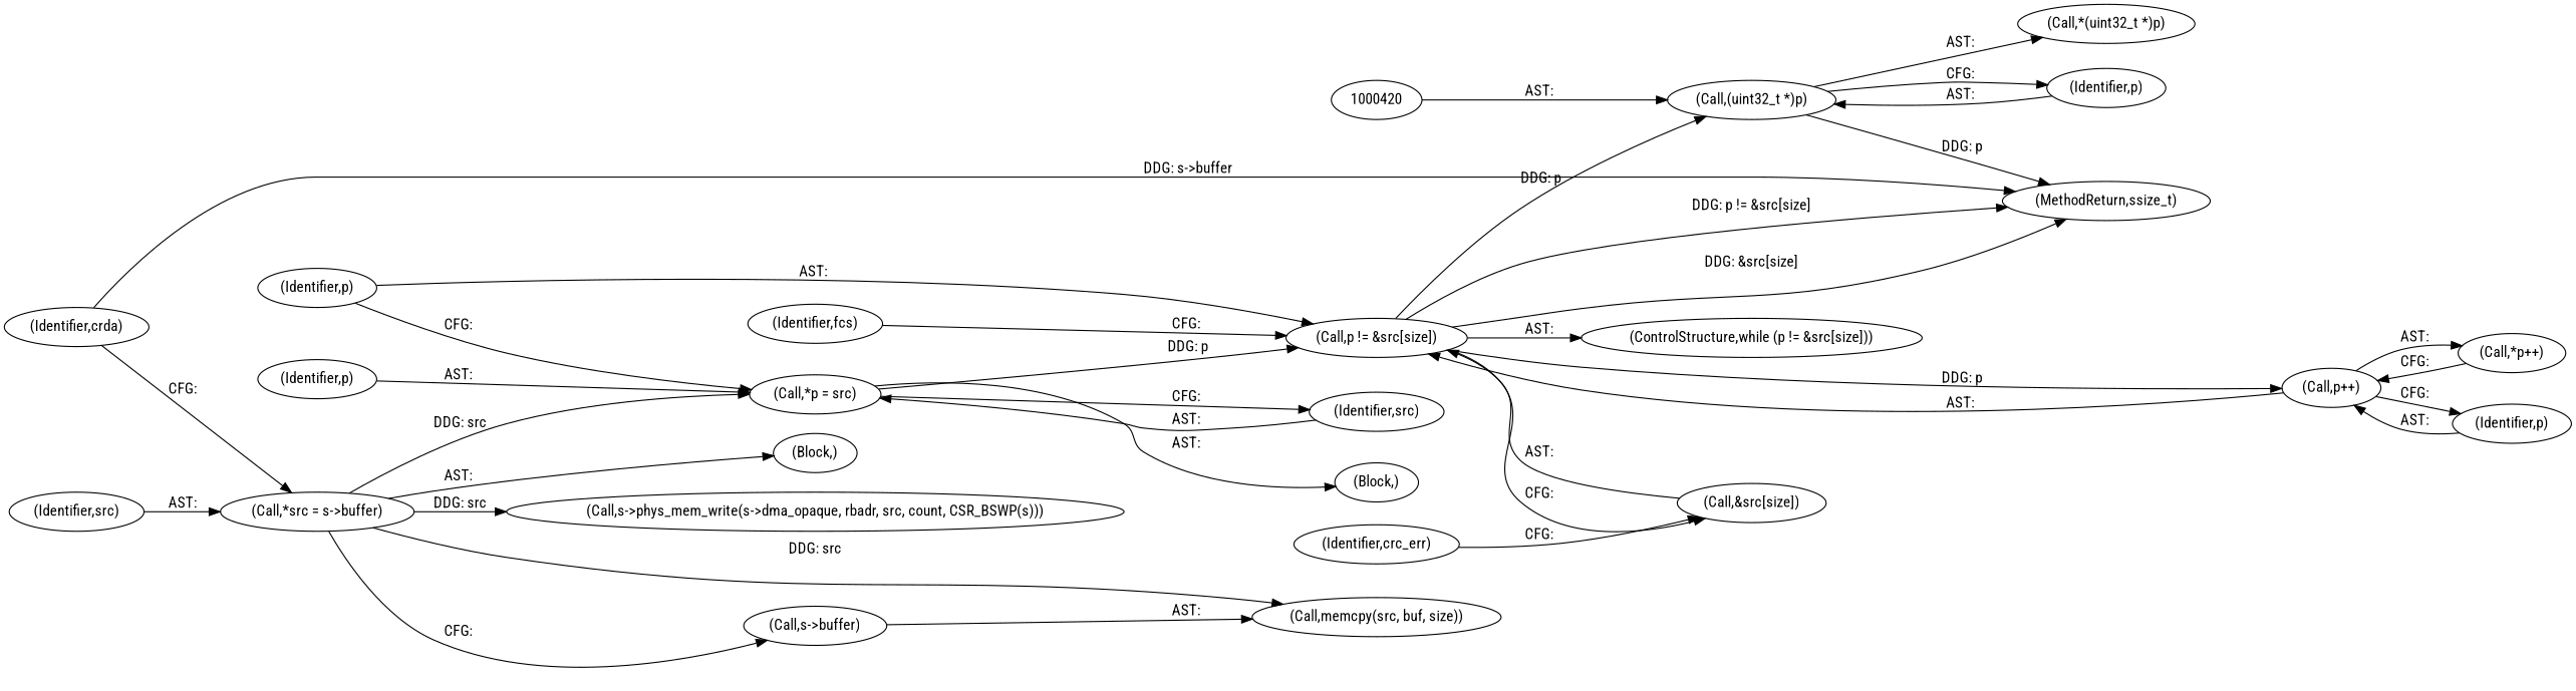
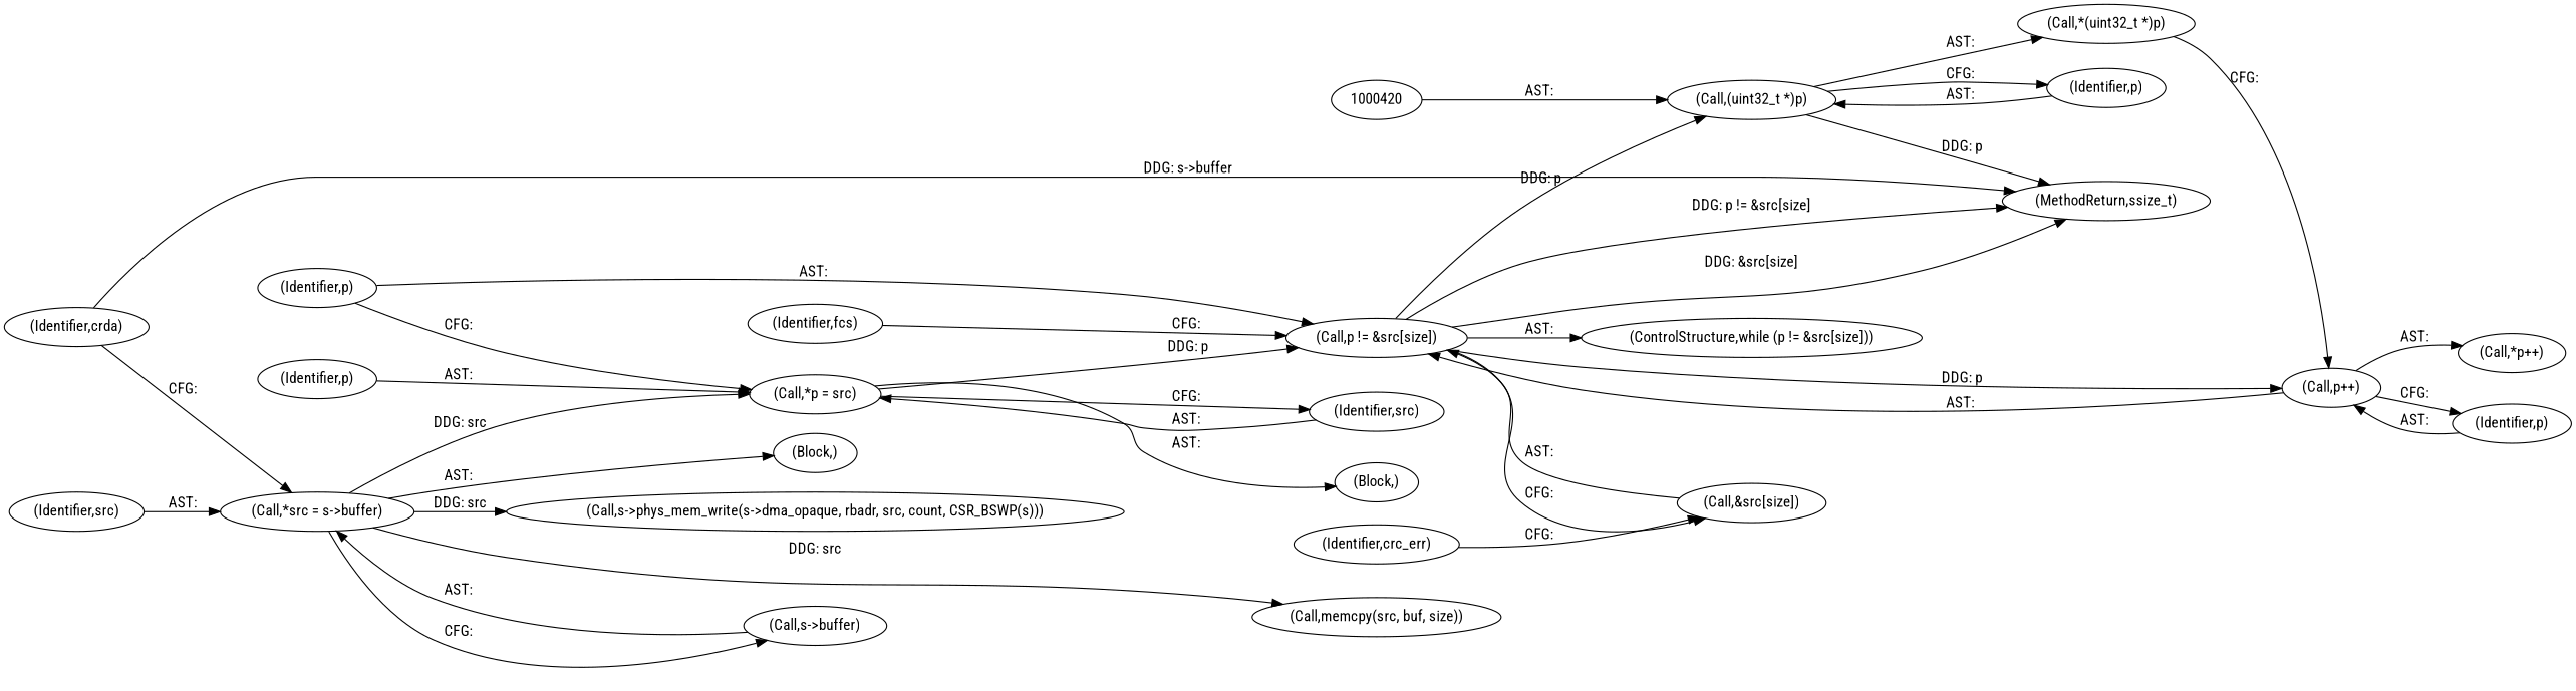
  digraph {
    fontname="Roboto Condensed"
    rankdir=LR
    node [fontname="Roboto Condensed"]
    edge [fontname="Roboto Condensed"]
    n1 [label="(Call,p != &src[size])"]
    n2 [label="(Call,p++)"]
    n3 [label="(Call,(uint32_t *)p)"]
    n4 [label="(Call,&src[size])"]
    n5 [label="(MethodReturn,ssize_t)"]
    n6 [label="(ControlStructure,while (p != &src[size]))"]
    n7 [label="(Call,*p++)"]
    n8 [label="(Identifier,p)"]
    n9 [label="(Call,*(uint32_t *)p)"]
    n10 [label="(Identifier,p)"]
    n11 [label="(Call,*p = src)"]
    n12 [label="(Identifier,src)"]
    n13 [label="(Block,)"]
    n14 [label="(Call,*src = s->buffer)"]
    n15 [label="(Call,s->phys_mem_write(s->dma_opaque, rbadr, src, count, CSR_BSWP(s)))"]
    n16 [label="(Call,s->buffer)"]
    n17 [label="(Call,memcpy(src, buf, size))"]
    n18 [label="(Block,)"]
    n19 [label="(Identifier,crda)"]
    n20 [label="(Identifier,fcs)"]
    n21 [label="(Identifier,crc_err)"]
    n22 [label="(Identifier,p)"]
    n23 [label="(Identifier,src)"]
    n24 [label="(Identifier,p)"]
    1000420
    n1 -> n2 [label="DDG: p"]
    n1 -> n3 [label="DDG: p"]
    n1 -> n4 [label="CFG: "]
    n1 -> n5 [label="DDG: p != &src[size]"]
    n1 -> n5 [label="DDG: &src[size]"]
    n1 -> n6 [label="AST: "]
    n2 -> n1 [label="AST: "]
    n2 -> n7 [label="AST: "]
    n2 -> n8 [label="CFG: "]
    n3 -> n5 [label="DDG: p"]
    n3 -> n9 [label="AST: "]
    n3 -> n10 [label="CFG: "]
    n4 -> n1 [label="AST: "]
-   n7 -> n2 [label="CFG: "]
+   n9 -> n2 [label="CFG: "]
    n8 -> n2 [label="AST: "]
    n10 -> n3 [label="AST: "]
    n11 -> n1 [label="DDG: p"]
    n11 -> n12 [label="CFG: "]
    n11 -> n13 [label="AST: "]
    n12 -> n11 [label="AST: "]
    n14 -> n11 [label="DDG: src"]
    n14 -> n15 [label="DDG: src"]
    n14 -> n16 [label="CFG: "]
    n14 -> n17 [label="DDG: src"]
    n14 -> n18 [label="AST: "]
-   n16 -> n17 [label="AST: "]
+   n16 -> n14 [label="AST: "]
    n19 -> n5 [label="DDG: s->buffer"]
    n19 -> n14 [label="CFG: "]
    n20 -> n1 [label="CFG: "]
    n21 -> n4 [label="CFG: "]
    n22 -> n1 [label="AST: "]
    n22 -> n11 [label="CFG: "]
    n23 -> n14 [label="AST: "]
    n24 -> n11 [label="AST: "]
    1000420 -> n3 [label="AST: "]
  }
